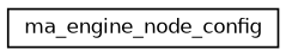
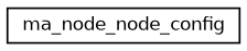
  digraph {
    rankdir=TB
-   n1 [color=black fillcolor=white fontname=Helvetica fontsize=10 height=0.2 label=ma_engine_node_config shape=record style=filled width=0.4]
+   n1 [color=black fillcolor=white fontname=Helvetica fontsize=10 height=0.2 label=ma_node_node_config shape=record style=filled width=0.4]
  }
